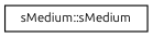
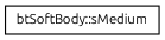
  digraph {
    rankdir=TB
    fontname=Ubuntu
-   n1 [color=black fillcolor=white fontname=Ubuntu fontsize=10 height=0.2 label="sMedium::sMedium" shape=record style=filled width=0.4]
+   n1 [color=black fillcolor=white fontname=Ubuntu fontsize=10 height=0.2 label="btSoftBody::sMedium" shape=record style=filled width=0.4]
  }
